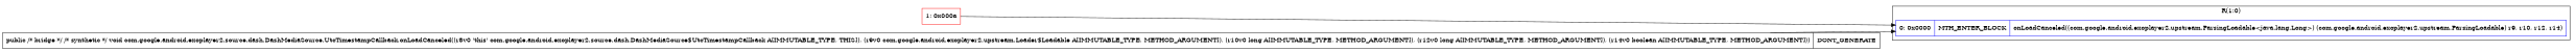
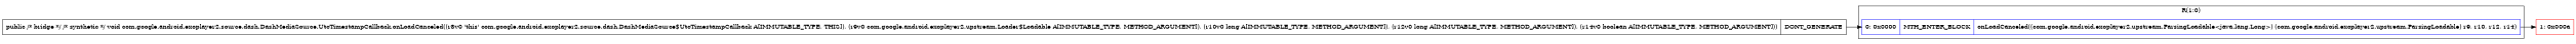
  digraph {
    rankdir=LR
    node [shape=record]
    n1 [color=blue label="{0\:\ 0x0000|MTH_ENTER_BLOCK\l|onLoadCanceled((com.google.android.exoplayer2.upstream.ParsingLoadable\<java.lang.Long\>) (com.google.android.exoplayer2.upstream.ParsingLoadable) r9, r10, r12, r14)\l}"]
    n2 [color=red label="{1\:\ 0x000a}"]
    n3 [label="{public \/* bridge *\/ \/* synthetic *\/ void com.google.android.exoplayer2.source.dash.DashMediaSource.UtcTimestampCallback.onLoadCanceled((r8v0 'this' com.google.android.exoplayer2.source.dash.DashMediaSource$UtcTimestampCallback A[IMMUTABLE_TYPE, THIS]), (r9v0 com.google.android.exoplayer2.upstream.Loader$Loadable A[IMMUTABLE_TYPE, METHOD_ARGUMENT]), (r10v0 long A[IMMUTABLE_TYPE, METHOD_ARGUMENT]), (r12v0 long A[IMMUTABLE_TYPE, METHOD_ARGUMENT]), (r14v0 boolean A[IMMUTABLE_TYPE, METHOD_ARGUMENT]))  | DONT_GENERATE\l}"]
    subgraph cluster_1 {
      label="R(1:0)"
      n1
    }
-   n2 -> n1
+   n1 -> n2
    n3 -> n1
  }
